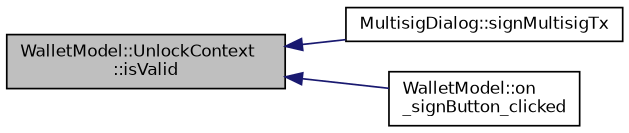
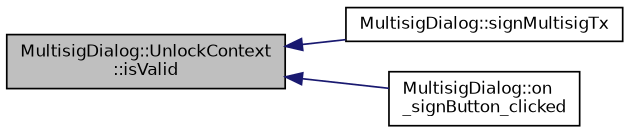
  digraph {
    rankdir=LR
    node [color=black fillcolor=white fontname=Helvetica fontsize=10 shape=record style=filled]
    edge [color=midnightblue dir=back fontname=Helvetica fontsize=10 labelfontname=Helvetica labelfontsize=10 style=solid]
-   n1 [fillcolor=grey75 fontcolor=black height=0.2 label="WalletModel::UnlockContext\l::isValid" width=0.4]
+   n1 [fillcolor=grey75 fontcolor=black height=0.2 label="MultisigDialog::UnlockContext\l::isValid" width=0.4]
    n2 [height=0.2 label="MultisigDialog::signMultisigTx" width=0.4]
-   n3 [height=0.2 label="WalletModel::on\l_signButton_clicked" width=0.4]
+   n3 [height=0.2 label="MultisigDialog::on\l_signButton_clicked" width=0.4]
    n1 -> n2
    n1 -> n3
  }
